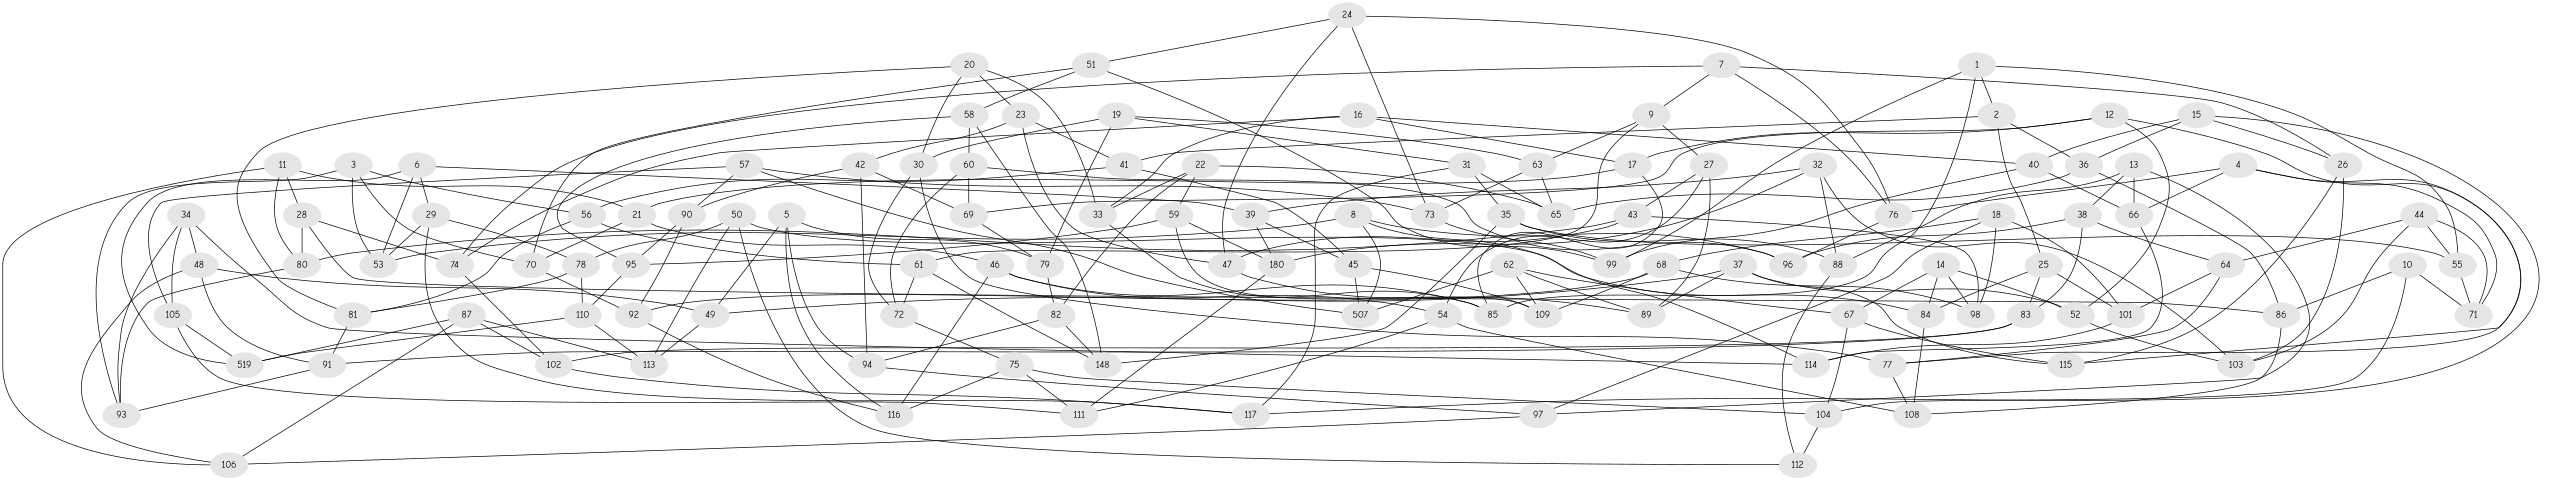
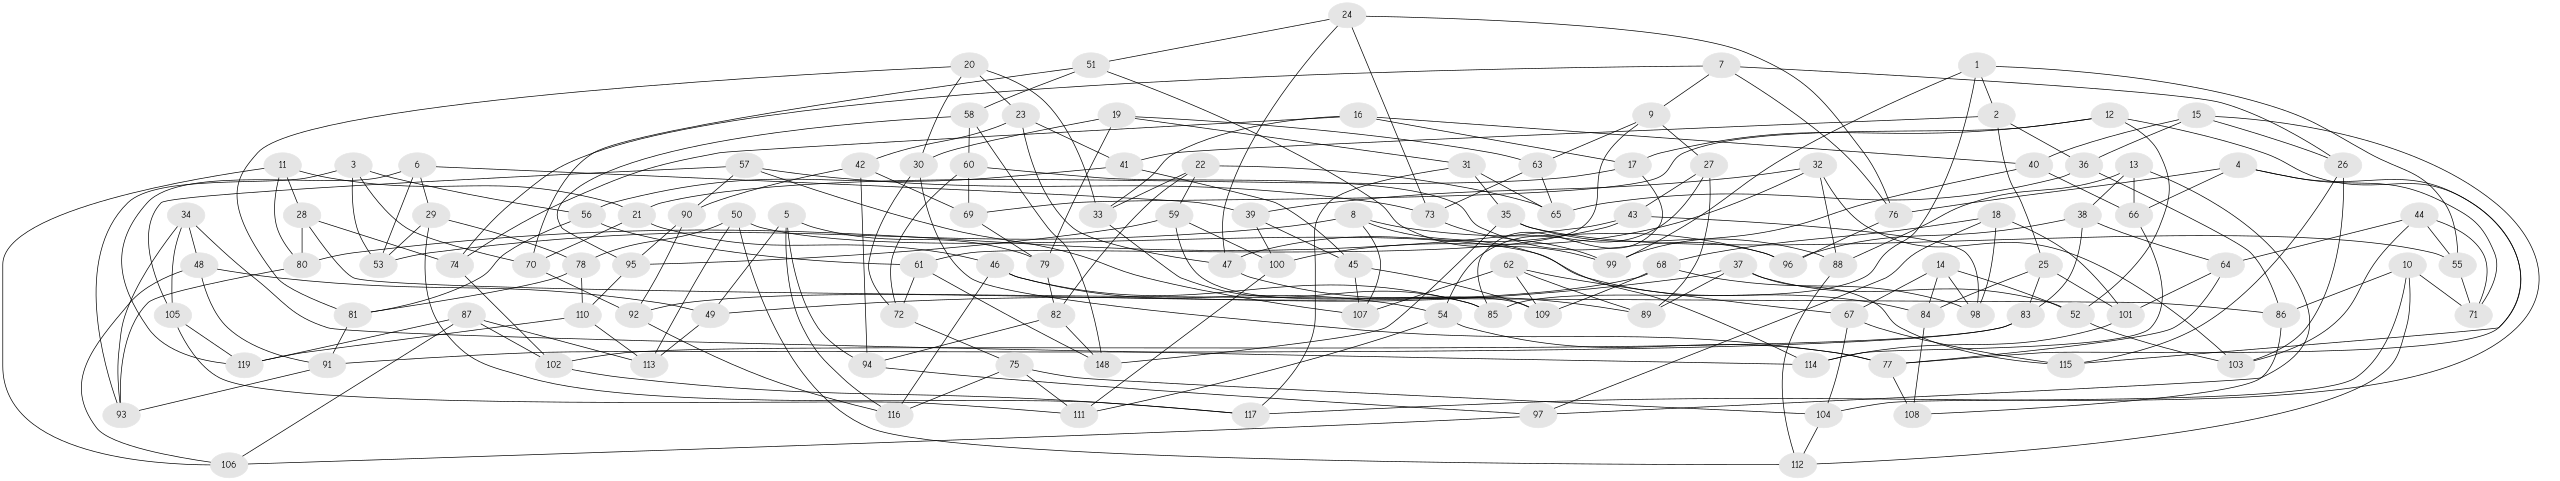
  graph {
    fontname="Comic Neue"
    node [color=gray90 fontname="Comic Neue" style=filled]
    edge [fontname="Comic Neue"]
    1
    2
    55
    85
    99
    25
    36
    41
    71
    84
    101
    83
    86
    65
    56
    45
    3
    53
    70
    93
    61
    81
    92
    4
    66
    76
    115
    114
    96
    5
    49
    79
    94
    116
    113
    82
    97
    6
    29
    39
-   119 [label=519]
+   119
    117
    78
-   100 [label=180]
+   100
    7
    9
    26
    74
    27
    63
    103
    102
    8
-   107 [label=507]
+   107
    43
    54
    89
    72
    n59 [label=148]
    73
    10
    104
    112
    108
    11
    21
    28
    80
    106
    46
    12
    17
    52
    69
    77
    13
    38
    88
    64
    14
    67
    98
    15
    40
    16
    33
    18
    68
    109
    19
    30
    31
    35
    20
    23
    42
    47
    91
    22
    59
    95
    90
    24
    51
    58
    111
    110
    75
    32
    34
    48
    105
    37
    44
    50
    60
    57
    62
    87
    1 -- 2
    1 -- 55
    1 -- 85
    1 -- 99
    2 -- 25
    2 -- 36
    2 -- 41
    55 -- 71
    25 -- 84
    25 -- 101
    25 -- 83
    36 -- 86
    36 -- 65
    41 -- 56
    41 -- 45
    84 -- 108
    101 -- 114
    83 -- 102
    83 -- 91
    86 -- 108
    56 -- 61
    56 -- 81
    45 -- 107
    45 -- 109
    3 -- 56
    3 -- 53
    3 -- 70
    3 -- 93
    70 -- 92
    61 -- 72
    61 -- n59
    81 -- 91
    92 -- 116
    4 -- 71
    4 -- 66
    4 -- 76
    4 -- 115
    66 -- 114
    76 -- 96
    5 -- 49
    5 -- 79
    5 -- 94
    5 -- 116
    49 -- 113
    79 -- 82
    94 -- 97
    82 -- 94
    82 -- n59
    97 -- 106
    6 -- 53
    6 -- 29
    6 -- 39
    6 -- 119
    29 -- 53
    29 -- 117
    29 -- 78
    39 -- 45
    39 -- 100
    78 -- 81
    78 -- 110
    100 -- 111
    7 -- 76
    7 -- 9
    7 -- 26
    7 -- 74
    9 -- 61
    9 -- 27
    9 -- 63
    26 -- 115
    26 -- 103
    74 -- 102
    27 -- 43
    27 -- 54
    27 -- 89
    63 -- 65
    63 -- 73
    102 -- 117
    8 -- 53
    8 -- 114
    8 -- 96
    8 -- 107
    43 -- 80
    43 -- 98
    43 -- 47
-   54 -- 108
+   54 -- 77
    54 -- 111
    72 -- 75
    73 -- 99
    10 -- 71
    10 -- 86
    10 -- 104
+   10 -- 112
    104 -- 112
    11 -- 21
    11 -- 28
    11 -- 80
    11 -- 106
    21 -- 70
    21 -- 46
    28 -- 86
    28 -- 74
    28 -- 80
    80 -- 93
    46 -- 85
    46 -- 116
    46 -- 54
    12 -- 17
    12 -- 52
    12 -- 69
    12 -- 77
    17 -- 85
    17 -- 21
    52 -- 103
    69 -- 79
    77 -- 108
    13 -- 66
    13 -- 97
    13 -- 38
    13 -- 88
    38 -- 83
    38 -- 96
    38 -- 64
    88 -- 112
    64 -- 101
    64 -- 77
    14 -- 84
    14 -- 52
    14 -- 67
    14 -- 98
    67 -- 115
    67 -- 104
    15 -- 36
    15 -- 117
    15 -- 26
    15 -- 40
    40 -- 99
    40 -- 66
    16 -- 74
    16 -- 17
    16 -- 40
    16 -- 33
    33 -- 85
    18 -- 101
    18 -- 97
    18 -- 98
    18 -- 68
    68 -- 92
    68 -- 98
    68 -- 109
    19 -- 79
    19 -- 63
    19 -- 30
    19 -- 31
    30 -- 72
    30 -- 77
    31 -- 65
    31 -- 117
    31 -- 35
    35 -- 55
    35 -- n59
    35 -- 88
    20 -- 81
    20 -- 33
    20 -- 30
    20 -- 23
    23 -- 41
    23 -- 42
    23 -- 47
    42 -- 94
    42 -- 69
    42 -- 90
    47 -- 89
    91 -- 93
    22 -- 65
    22 -- 82
    22 -- 33
    22 -- 59
    59 -- 100
    59 -- 109
    59 -- 95
    95 -- 110
    90 -- 92
    90 -- 95
    24 -- 76
    24 -- 73
    24 -- 47
    24 -- 51
    51 -- 99
    51 -- 70
    51 -- 58
    58 -- n59
    58 -- 95
    58 -- 60
    110 -- 113
    110 -- 119
    75 -- 116
    75 -- 104
    75 -- 111
    32 -- 39
    32 -- 100
    32 -- 103
    32 -- 88
    34 -- 93
    34 -- 114
    34 -- 48
    34 -- 105
    48 -- 49
    48 -- 106
    48 -- 91
    105 -- 119
    105 -- 111
    37 -- 115
    37 -- 49
    37 -- 89
    37 -- 52
    44 -- 55
    44 -- 71
    44 -- 103
    44 -- 64
    50 -- 84
    50 -- 113
    50 -- 78
    50 -- 112
    60 -- 96
    60 -- 72
    60 -- 69
    57 -- 107
    57 -- 73
    57 -- 90
    57 -- 105
    62 -- 107
    62 -- 89
    62 -- 67
    62 -- 109
    87 -- 113
    87 -- 119
    87 -- 102
    87 -- 106
  }
